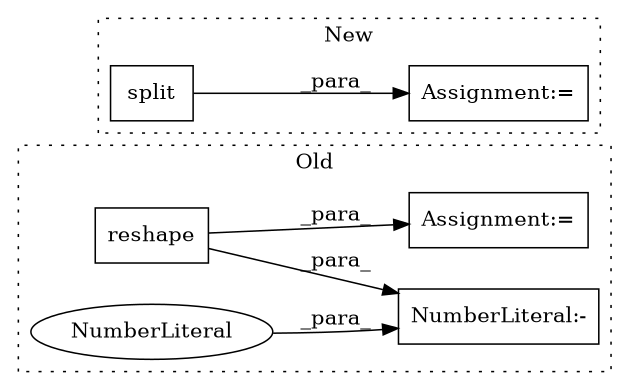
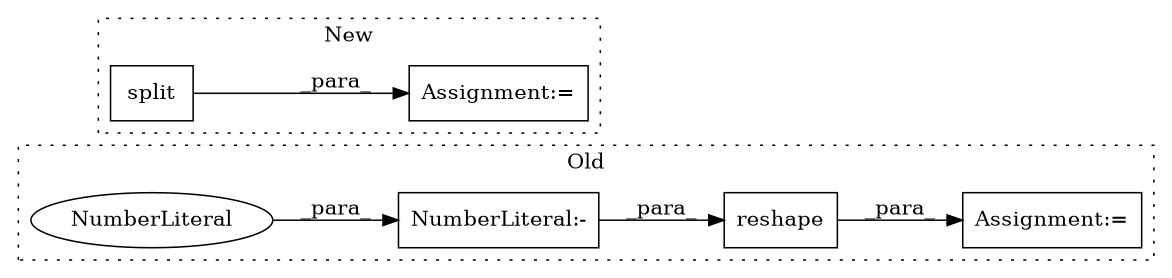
  digraph {
    rankdir=LR
    node [a=32 l=1 shape=box]
    n1 [l="8,1" label=reshape s="7922,7963"]
    n2 [a=7 label="Assignment:=" s=7901]
    n3 [a=38 label="NumberLiteral:-" s=7961]
    n4 [a=34 label=NumberLiteral s=7962 shape=ellipse]
    n5 [l="6,1" label=split s="8105,8145"]
    n6 [a=7 label="Assignment:=" s=8098]
    subgraph cluster_1 {
      label=Old
      style=dotted
      n1
      n2
      n3
      n4
    }
    subgraph cluster_2 {
      label=New
      style=dotted
      n5
      n6
    }
    n1 -> n2 [label=_para_]
-   n1 -> n3 [label=_para_]
+   n3 -> n1 [label=_para_]
    n4 -> n3 [label=_para_]
    n5 -> n6 [label=_para_]
  }
